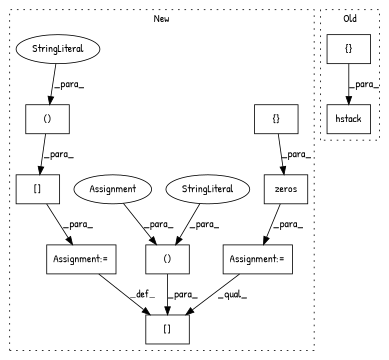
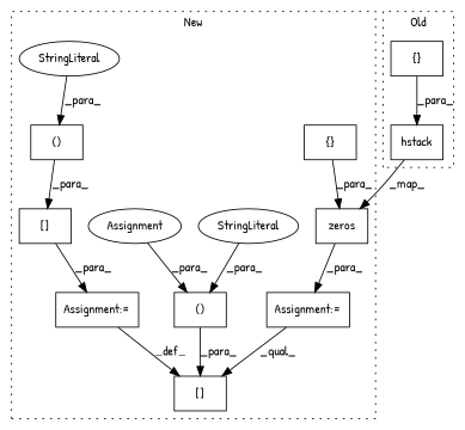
  digraph {
    fontname="Patrick Hand"
    node [a=32 fontname="Patrick Hand" l=1 s=1528 shape=box]
    edge [fontname="Patrick Hand"]
    n1 [l="7,1" label=hstack s="1241,1352"]
    n2 [a=4 l="1,1" label="{}" s="1257,1351"]
    n3 [l="6,1" label=zeros s="1306,1350"]
    n4 [a=2 l="8,2" label="[]" s="1520,1589"]
    n5 [a=106 l=61 label="()"]
    n6 [a=34 label=Assignment shape=ellipse]
    n7 [a=106 l=47 label="()" s=1600]
    n8 [a=2 l="8,2" label="[]" s="1592,1647"]
    n9 [a=4 l="1,1" label="{}" s="1321,1349"]
    n10 [a=45 l=16 label=StringLiteral s=1631 shape=ellipse]
    n11 [a=45 l=18 label=StringLiteral s=1542 shape=ellipse]
    n12 [a=7 label="Assignment:=" s=1591]
    n13 [a=7 label="Assignment:=" s=1299]
    subgraph cluster_1 {
      label=Old
      style=dotted
      n1
      n2
    }
    subgraph cluster_2 {
      label=New
      style=dotted
      n3
      n4
      n5
      n6
      n7
      n8
      n9
      n10
      n11
      n12
      n13
    }
+   n1 -> n3 [label=_map_]
    n2 -> n1 [label=_para_]
    n3 -> n13 [label=_para_]
    n5 -> n4 [label=_para_]
    n6 -> n5 [label=_para_]
    n7 -> n8 [label=_para_]
    n8 -> n12 [label=_para_]
    n9 -> n3 [label=_para_]
    n10 -> n7 [label=_para_]
    n11 -> n5 [label=_para_]
    n12 -> n4 [label=_def_]
    n13 -> n4 [label=_qual_]
  }
